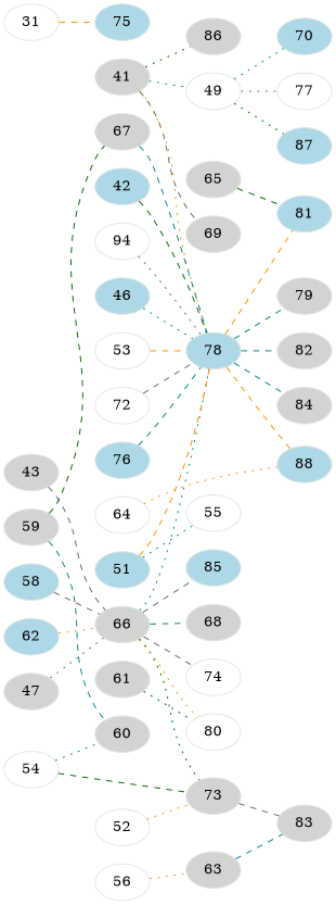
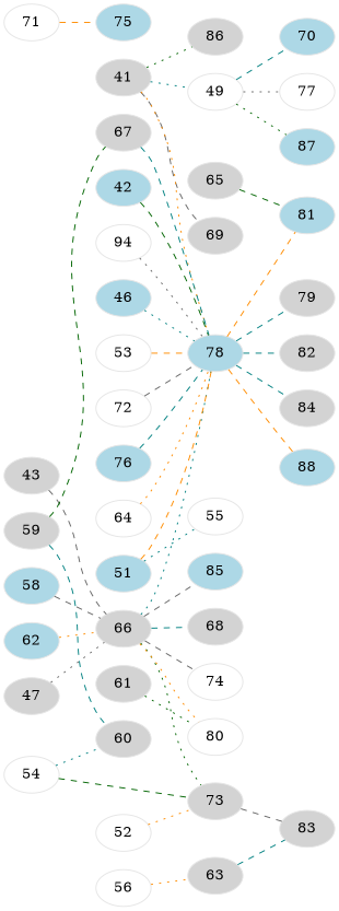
  graph {
    rankdir=LR
    node [color=gray90 fillcolor=lightgrey style=filled]
    edge [color=teal style=dashed]
    49 [fillcolor=white]
    41
    69
    78 [fillcolor=lightblue super="+24+38+23+39+40+33+32"]
    86
    70 [fillcolor=lightblue]
    77 [fillcolor=white]
    87 [fillcolor=lightblue]
    81 [fillcolor=lightblue super="+57"]
    79
    82
    84
    88 [fillcolor=lightblue]
    42 [fillcolor=lightblue]
    66 [super="+34+35+37+28"]
    73 [super="+8+16+20"]
    80 [fillcolor=white super="+27"]
    68
    74 [fillcolor=white]
    85 [fillcolor=lightblue]
    43
    n22 [fillcolor=white label=94]
    46 [fillcolor=lightblue]
    47
    51 [fillcolor=lightblue super="+45"]
    55 [fillcolor=white]
    83 [super="+48"]
    52 [fillcolor=white]
    53 [fillcolor=white]
    54 [fillcolor=white]
    60
    56 [fillcolor=white]
    63
    58 [fillcolor=lightblue]
    67 [super="+50"]
    59
-   71 [fillcolor=white label=31]
+   71 [fillcolor=white]
    75 [fillcolor=lightblue]
    61
    62 [fillcolor=lightblue]
    64 [fillcolor=white super="+15"]
    65
    72 [fillcolor=white super="+30"]
    76 [fillcolor=lightblue]
-   49 -- 70 [style=dotted]
+   49 -- 70
    49 -- 77 [color=gray40 style=dotted]
    49 -- 87 [color=darkgreen style=dotted]
    41 -- 49 [style=dotted]
    41 -- 69 [color=gray40]
    41 -- 78 [color=darkorange style=dotted]
    41 -- 86 [color=darkgreen style=dotted]
    78 -- 81 [color=darkorange]
    78 -- 79
    78 -- 82
    78 -- 84
    78 -- 88 [color=darkorange]
    42 -- 78 [color=darkgreen]
    66 -- 78 [style=dotted]
    66 -- 73 [color=darkgreen style=dotted]
    66 -- 80 [color=darkorange style=dotted]
    66 -- 68
    66 -- 74 [color=gray40]
    66 -- 85 [color=gray40]
    73 -- 83 [color=gray40]
    43 -- 66 [color=gray40]
    n22 -- 78 [color=gray40 style=dotted]
    46 -- 78 [style=dotted]
    47 -- 66 [color=gray40 style=dotted]
    51 -- 78 [color=darkorange]
    51 -- 55 [style=dotted]
    52 -- 73 [color=darkorange style=dotted]
    53 -- 78 [color=darkorange]
    54 -- 73 [color=darkgreen]
    54 -- 60 [style=dotted]
    56 -- 63 [color=darkorange style=dotted]
    63 -- 83
    58 -- 66 [color=gray40]
    67 -- 78
    59 -- 60
    59 -- 67 [color=darkgreen]
    71 -- 75 [color=darkorange]
    61 -- 80 [color=darkgreen style=dotted]
    62 -- 66 [color=darkorange style=dotted]
-   64 -- 88 [color=darkorange style=dotted]
+   64 -- 78 [color=darkorange style=dotted]
    65 -- 81 [color=darkgreen]
    72 -- 78 [color=gray40]
    76 -- 78
  }
